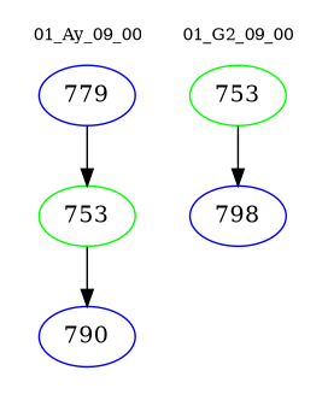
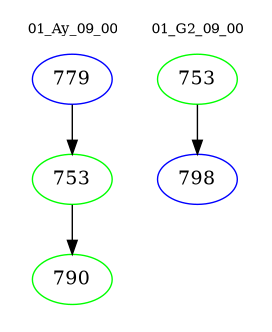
  digraph {
    node [color=blue]
    edge [color=black]
    n1 [label=779]
    n2 [color=green label=753]
-   n3 [label=790]
+   n3 [color=green label=790]
    n4 [color=green label=753]
    n5 [label=798]
    subgraph cluster_1 {
      color=white
      fontsize=10
      label="01_Ay_09_00"
      n1
      n2
      n3
    }
    subgraph cluster_2 {
      color=white
      fontsize=10
      label="01_G2_09_00"
      n4
      n5
    }
    n1 -> n2
    n2 -> n3
    n4 -> n5
  }
